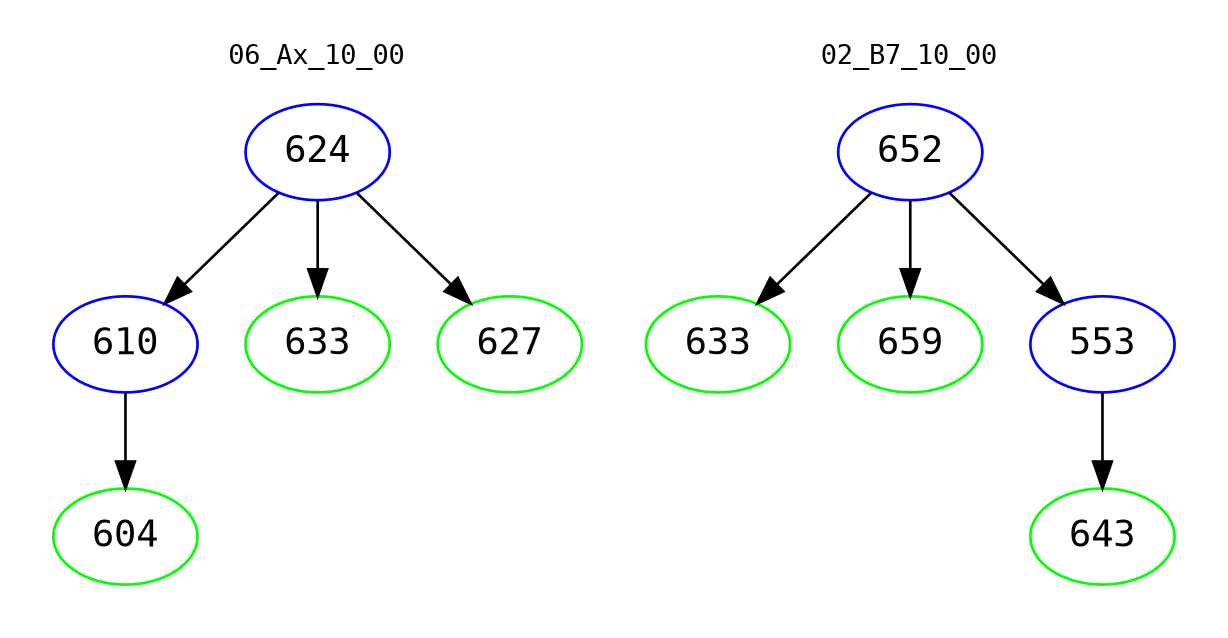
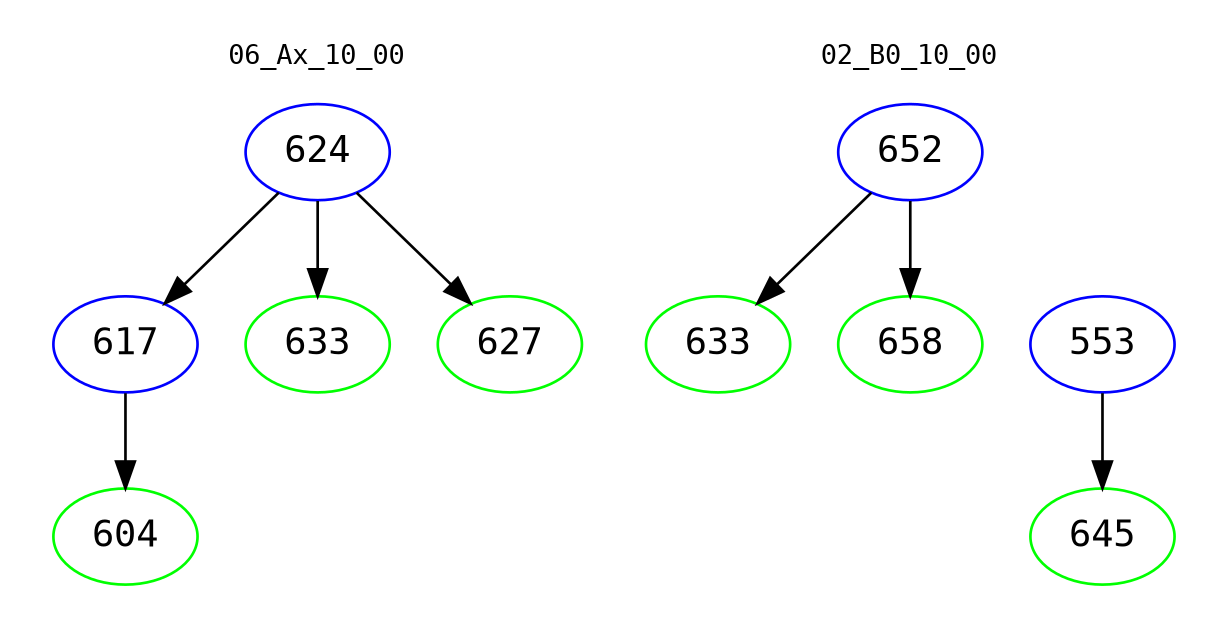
  digraph {
    fontname="DejaVu Sans Mono"
    node [color=green fontname="DejaVu Sans Mono"]
    edge [color=black fontname="DejaVu Sans Mono"]
    n1 [color=blue label=624]
-   n2 [color=blue label=610]
+   n2 [color=blue label=617]
    n3 [label=633]
    n4 [label=627]
    n5 [label=604]
    n6 [color=blue label=652]
    n7 [label=633]
-   n8 [label=659]
+   n8 [label=658]
    n9 [color=blue label=553]
-   n10 [label=643]
+   n10 [label=645]
    subgraph cluster_1 {
      color=white
      fontsize=10
      label="06_Ax_10_00"
      n1
      n2
      n3
      n4
      n5
    }
    subgraph cluster_2 {
      color=white
      fontsize=10
-     label="02_B7_10_00"
+     label="02_B0_10_00"
      n6
      n7
      n8
      n9
      n10
    }
    n1 -> n2
    n1 -> n3
    n1 -> n4
    n2 -> n5
    n6 -> n7
    n6 -> n8
-   n6 -> n9
    n9 -> n10
  }
